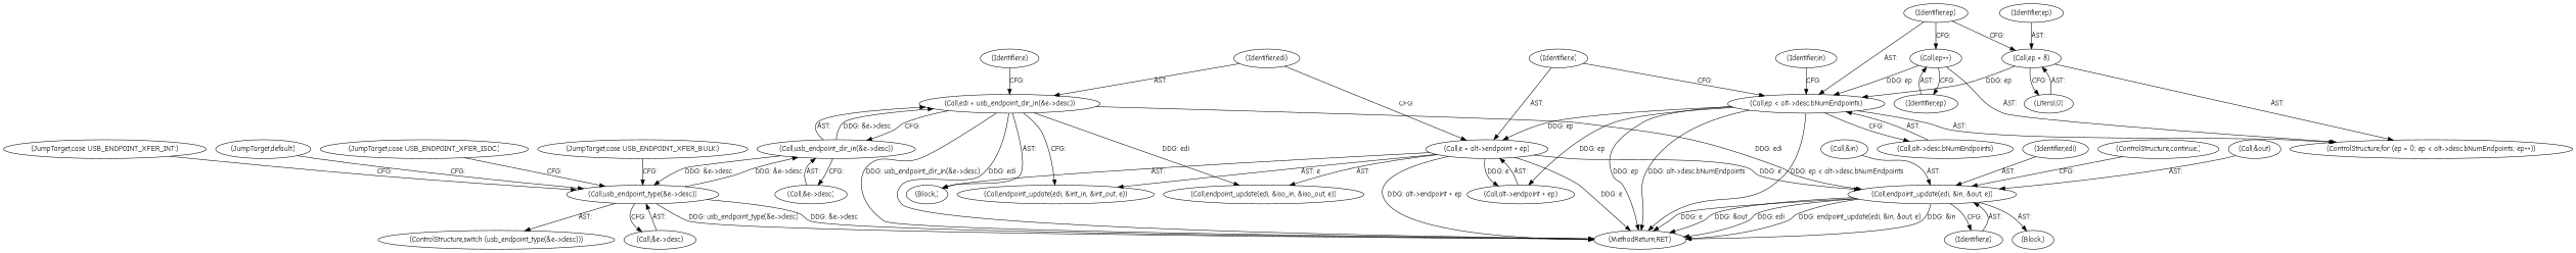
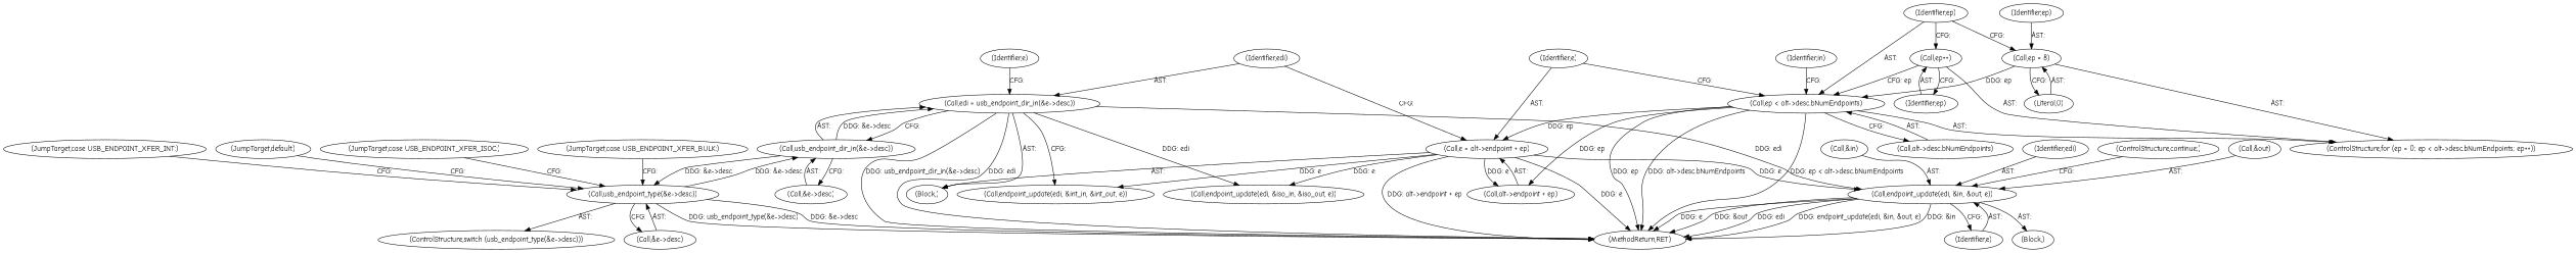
  digraph {
    fontname="Comic Neue"
    node [fontname="Comic Neue"]
    edge [fontname="Comic Neue"]
    n1 [label="(Call,endpoint_update(edi, &in, &out, e))"]
    n2 [label="(MethodReturn,RET)"]
    n3 [label="(Identifier,e)"]
    n4 [label="(Block,)"]
    n5 [label="(Call,edi = usb_endpoint_dir_in(&e->desc))"]
    n6 [label="(Call,usb_endpoint_dir_in(&e->desc))"]
    n7 [label="(Block,)"]
    n8 [label="(Call,endpoint_update(edi, &int_in, &int_out, e))"]
    n9 [label="(Call,endpoint_update(edi, &iso_in, &iso_out, e))"]
    n10 [label="(Call,usb_endpoint_type(&e->desc))"]
    n11 [label="(Call,&e->desc)"]
    n12 [label="(Call,&e->desc)"]
    n13 [label="(ControlStructure,switch (usb_endpoint_type(&e->desc)))"]
    n14 [label="(Call,e = alt->endpoint + ep)"]
    n15 [label="(Call,alt->endpoint + ep)"]
    n16 [label="(Call,ep < alt->desc.bNumEndpoints)"]
    n17 [label="(ControlStructure,for (ep = 0; ep < alt->desc.bNumEndpoints; ep++))"]
    n18 [label="(Call,alt->desc.bNumEndpoints)"]
    n19 [label="(Call,ep++)"]
    n20 [label="(Identifier,ep)"]
    n21 [label="(Call,ep = 8)"]
    n22 [label="(Literal,0)"]
    n23 [label="(Identifier,e)"]
    n24 [label="(JumpTarget,case USB_ENDPOINT_XFER_BULK:)"]
    n25 [label="(Identifier,ep)"]
    n26 [label="(Call,&in)"]
    n27 [label="(JumpTarget,case USB_ENDPOINT_XFER_INT:)"]
    n28 [label="(Identifier,ep)"]
    n29 [label="(Identifier,edi)"]
    n30 [label="(Identifier,e)"]
    n31 [label="(Identifier,edi)"]
    n32 [label="(JumpTarget,default:)"]
    n33 [label="(JumpTarget,case USB_ENDPOINT_XFER_ISOC:)"]
    n34 [label="(Identifier,in)"]
    n35 [label="(ControlStructure,continue;)"]
    n36 [label="(Call,&out)"]
    n1 -> n2 [label="DDG: endpoint_update(edi, &in, &out, e)"]
    n1 -> n2 [label="DDG: &in"]
    n1 -> n2 [label="DDG: e"]
    n1 -> n2 [label="DDG: &out"]
    n1 -> n2 [label="DDG: edi"]
    n1 -> n3 [label="CFG: "]
    n1 -> n4 [label="AST: "]
    n3 -> n1 [label="AST: "]
    n5 -> n1 [label="DDG: edi"]
    n5 -> n2 [label="DDG: usb_endpoint_dir_in(&e->desc)"]
    n5 -> n2 [label="DDG: edi"]
    n5 -> n6 [label="CFG: "]
    n5 -> n7 [label="AST: "]
    n5 -> n8 [label="CFG: "]
    n5 -> n9 [label="DDG: edi"]
    n6 -> n5 [label="AST: "]
    n6 -> n5 [label="DDG: &e->desc"]
    n6 -> n10 [label="DDG: &e->desc"]
    n6 -> n11 [label="CFG: "]
    n10 -> n2 [label="DDG: usb_endpoint_type(&e->desc)"]
    n10 -> n2 [label="DDG: &e->desc"]
    n10 -> n6 [label="DDG: &e->desc"]
    n10 -> n12 [label="CFG: "]
    n10 -> n13 [label="AST: "]
    n11 -> n6 [label="AST: "]
    n12 -> n10 [label="AST: "]
    n14 -> n1 [label="DDG: e"]
    n14 -> n2 [label="DDG: alt->endpoint + ep"]
    n14 -> n2 [label="DDG: e"]
    n14 -> n7 [label="AST: "]
-   n14 -> n8 [label="AST: e"]
-   n14 -> n9 [label="AST: "]
+   n14 -> n8 [label="DDG: e"]
+   n14 -> n9 [label="DDG: e"]
    n14 -> n15 [label="DDG: e"]
    n15 -> n14 [label="AST: "]
    n16 -> n2 [label="DDG: ep"]
    n16 -> n2 [label="DDG: alt->desc.bNumEndpoints"]
    n16 -> n2 [label="DDG: ep < alt->desc.bNumEndpoints"]
    n16 -> n14 [label="DDG: ep"]
    n16 -> n15 [label="DDG: ep"]
    n16 -> n17 [label="AST: "]
    n16 -> n18 [label="CFG: "]
    n18 -> n16 [label="AST: "]
-   n19 -> n16 [label="DDG: ep"]
+   n19 -> n16 [label="CFG: ep"]
    n19 -> n17 [label="AST: "]
    n19 -> n20 [label="CFG: "]
    n20 -> n19 [label="AST: "]
    n21 -> n16 [label="DDG: ep"]
    n21 -> n17 [label="AST: "]
    n21 -> n22 [label="CFG: "]
    n22 -> n21 [label="AST: "]
    n23 -> n14 [label="AST: "]
    n23 -> n16 [label="CFG: "]
    n24 -> n10 [label="CFG: "]
    n25 -> n16 [label="AST: "]
    n25 -> n19 [label="CFG: "]
    n25 -> n21 [label="CFG: "]
    n26 -> n1 [label="AST: "]
    n27 -> n10 [label="CFG: "]
    n28 -> n21 [label="AST: "]
    n29 -> n1 [label="AST: "]
    n30 -> n5 [label="CFG: "]
    n31 -> n5 [label="AST: "]
    n31 -> n14 [label="CFG: "]
    n32 -> n10 [label="CFG: "]
    n33 -> n10 [label="CFG: "]
    n34 -> n16 [label="CFG: "]
    n35 -> n1 [label="CFG: "]
    n36 -> n1 [label="AST: "]
  }
